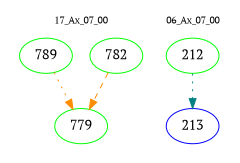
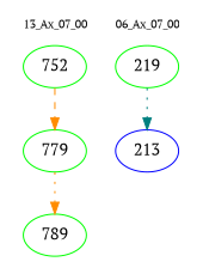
  digraph {
    fontname="PT Serif"
    node [color=green fontname="PT Serif"]
    edge [color=darkorange fontname="PT Serif" style=dotted]
-   n1 [label=782]
+   n1 [label=752]
    n2 [label=779]
    n3 [label=789]
-   n4 [label=212]
+   n4 [label=219]
    n5 [color=blue label=213]
    subgraph cluster_1 {
      color=white
      fontsize=10
-     label="17_Ax_07_00"
+     label="13_Ax_07_00"
      n1
      n2
      n3
    }
    subgraph cluster_2 {
      color=white
      fontsize=10
      label="06_Ax_07_00"
      n4
      n5
    }
    n1 -> n2 [style=dashed]
-   n3 -> n2
+   n2 -> n3
    n4 -> n5 [color=teal]
  }
